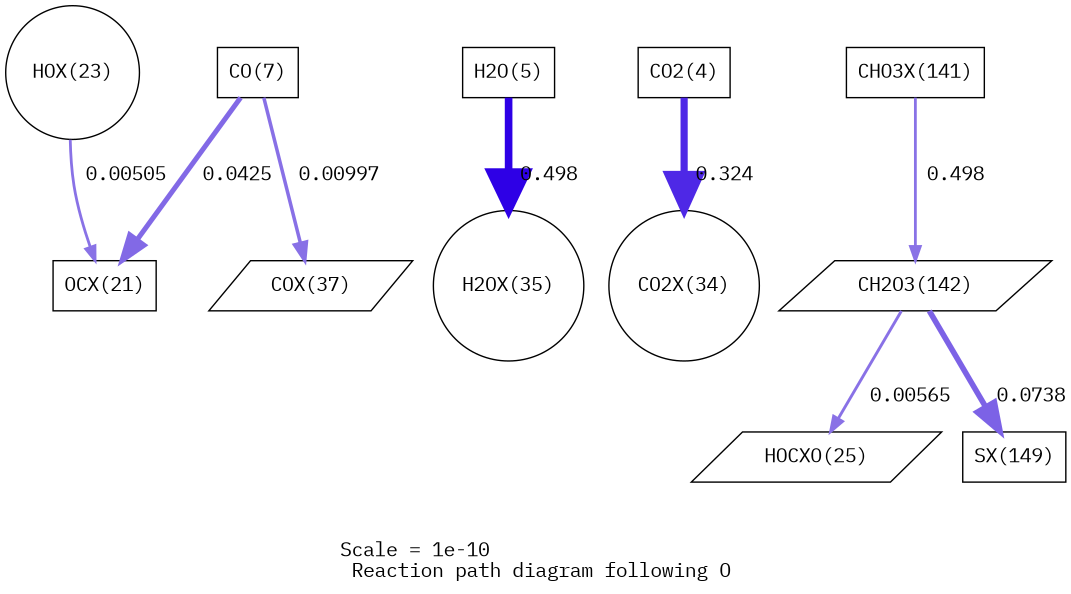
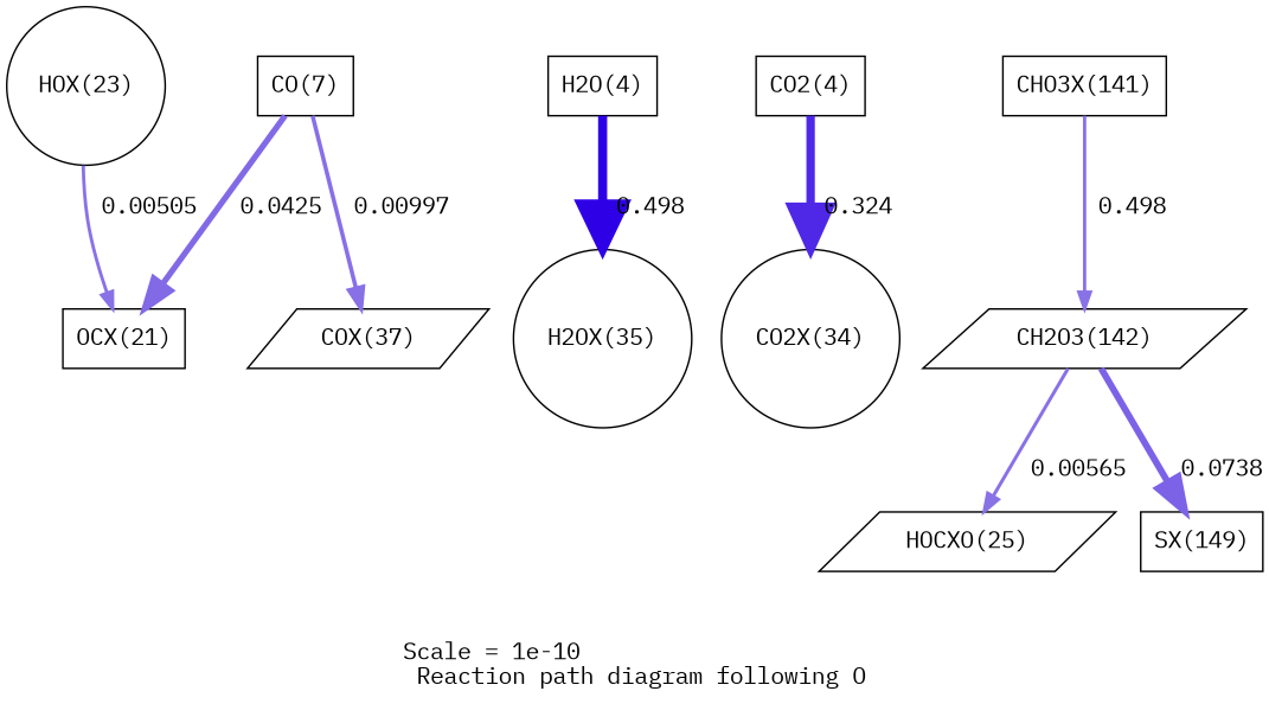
  digraph {
    fontname="IBM Plex Mono"
    label="Scale = 1e-10\l Reaction path diagram following O"
    node [fontname="IBM Plex Mono" shape=box]
    edge [arrowsize=1 color="0.7, 0.505, 0.9" fontname="IBM Plex Mono" penwidth=2.01]
    n1 [label="HOX(23)" shape=circle]
    n2 [label="OCX(21)"]
-   n3 [label="H2O(5)"]
+   n3 [label="H2O(4)"]
    n4 [label="H2OX(35)" shape=circle]
    n5 [label="CO(7)"]
    n6 [label="COX(37)" shape=parallelogram]
    n7 [label="CO2(4)"]
    n8 [label="CO2X(34)" shape=circle]
    n9 [label="CH2O3(142)" shape=parallelogram]
    n10 [label="HOCXO(25)" shape=parallelogram]
    n11 [label="SX(149)"]
    n12 [label="CHO3X(141)"]
    n1 -> n2 [label=" 0.00505"]
    n3 -> n4 [arrowsize=2.74 color="0.7, 0.998, 0.9" label=" 0.498" penwidth=5.47]
    n5 -> n2 [arrowsize=1.81 color="0.7, 0.542, 0.9" label=" 0.0425" penwidth=3.61]
    n5 -> n6 [arrowsize=1.26 color="0.7, 0.51, 0.9" label=" 0.00997" penwidth=2.52]
    n7 -> n8 [arrowsize=2.57 color="0.7, 0.824, 0.9" label=" 0.324" penwidth=5.15]
    n9 -> n10 [arrowsize=1.05 color="0.7, 0.506, 0.9" label=" 0.00565" penwidth=2.09]
    n9 -> n11 [arrowsize=2.02 color="0.7, 0.574, 0.9" label=" 0.0738" penwidth=4.03]
    n12 -> n9 [label=" 0.498"]
  }
